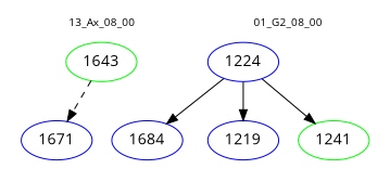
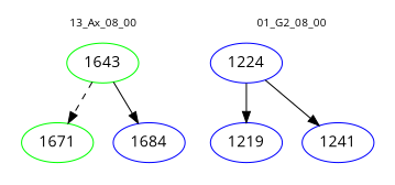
  digraph {
    fontname="Open Sans"
    node [color=green fontname="Open Sans"]
    edge [color=black fontname="Open Sans" style=solid]
    n1 [label=1643]
-   n2 [color=blue label=1671]
+   n2 [label=1671]
    n3 [color=blue label=1684]
    n4 [color=blue label=1224]
    n5 [color=blue label=1219]
-   n6 [label=1241]
+   n6 [color=blue label=1241]
    subgraph cluster_1 {
      color=white
      fontsize=10
      label="13_Ax_08_00"
      n1
      n2
      n3
    }
    subgraph cluster_2 {
      color=white
      fontsize=10
      label="01_G2_08_00"
      n4
      n5
      n6
    }
    n1 -> n2 [style=dashed]
-   n4 -> n3
+   n1 -> n3
    n4 -> n5
    n4 -> n6
  }
